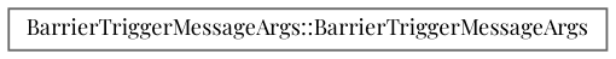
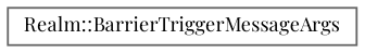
  digraph {
    rankdir=LR
    fontname="Playfair Display"
-   n1 [color=grey40 fillcolor=white fontname="Playfair Display" fontsize=10 height=0.2 label="BarrierTriggerMessageArgs::BarrierTriggerMessageArgs" shape=box style=filled width=0.4]
+   n1 [color=grey40 fillcolor=white fontname="Playfair Display" fontsize=10 height=0.2 label="Realm::BarrierTriggerMessageArgs" shape=box style=filled width=0.4]
  }
